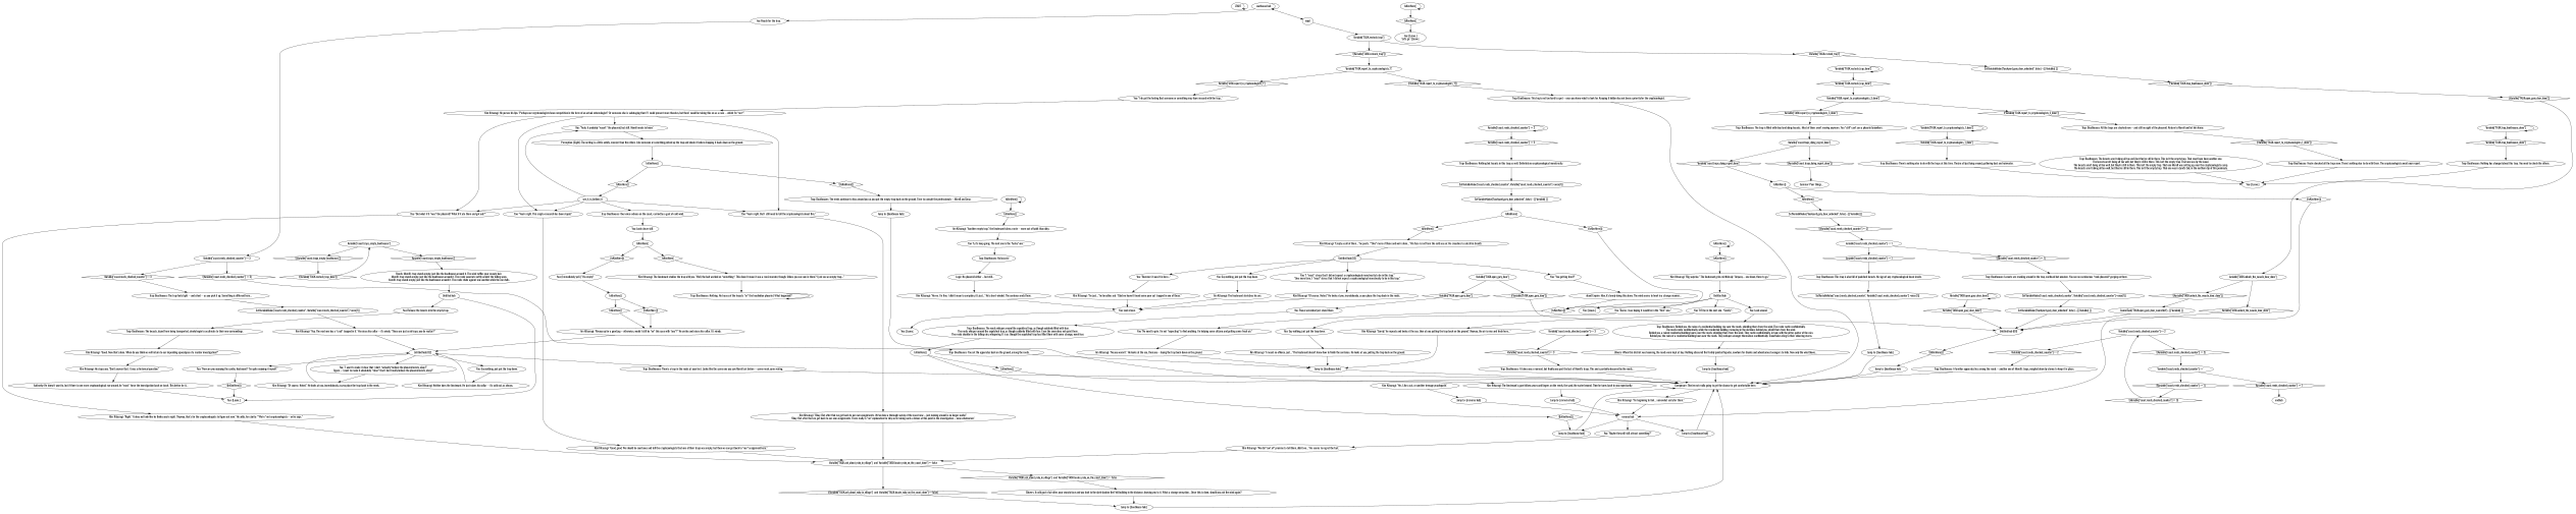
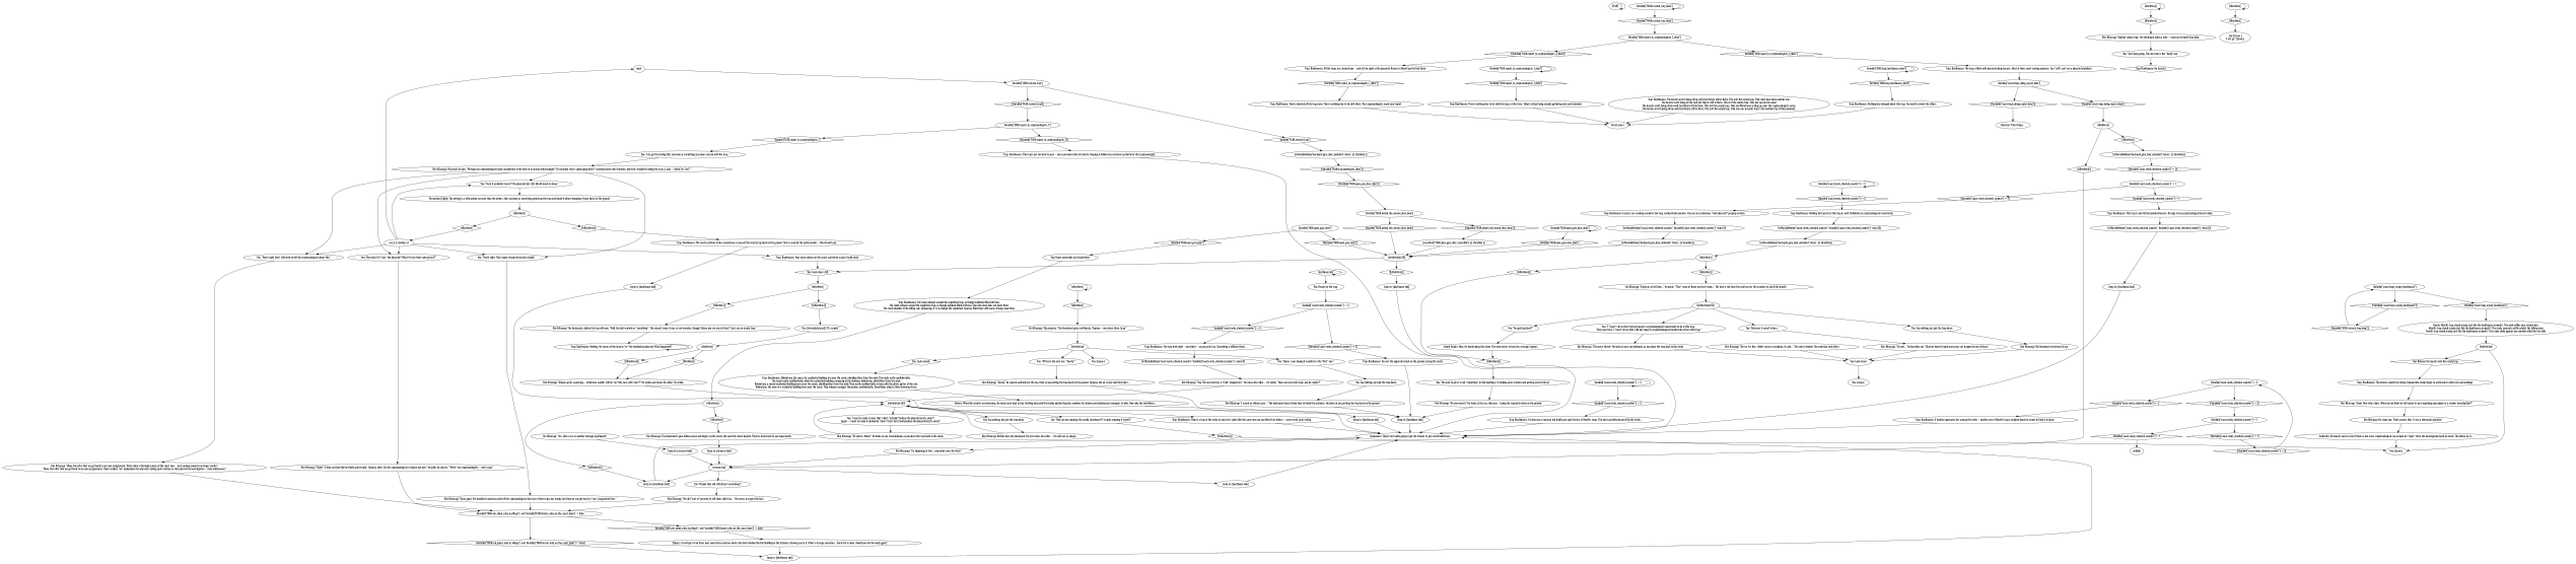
  digraph {
    fontname=Oswald
    node [fontname=Oswald]
    edge [fontname=Oswald]
    n1 [label=START]
    n2 [label=input]
    n3 [label="Variable[\"TASK.restock_trap\"]"]
    n4 [label="Variable[\"TASK.restock_trap\"]" shape=diamond]
    n5 [label="!(Variable[\"TASK.restock_trap\"])" shape=diamond]
-   n6 [label="You: Look around."]
+   n6 [label="You: Look around." shape=diamond]
    n7 [label="Trap: Boathouses: Behind you, the ruins of a residential building rise over the reeds, shielding them from the wind. The reeds rustle confidentially.\nThe reeds rustle confidentially, while the residential building, menacing in the darkness behind you, shield them from the wind.\nBehind you, a ruined residential building looms over the reeds, shielding them from the wind. They rustle confidentially, in tune with the pitter-patter of the rain.\nBehind you, the ruins of a residential building loom over the reeds. They whisper amongst themselves confidentially. Snowflakes cling to their shivering stems."]
    n8 [label="Shivers: When this district was booming, the reeds were kept at bay. Nothing obscured the freshly painted façades, nowhere for drunks and adventurous teenagers to hide. Now only the wind blows..."]
    n9 [label="You: Say nothing, just put the trap down."]
    n10 [label="Kim Kitsuragi: \"I meant no offence, just...\" The lieutenant doesn't know how to finish the sentence. He looks at you, putting the trap back on the ground."]
    n11 [label="Jump to: [boathouse hub]"]
    n12 [label="Kim Kitsuragi: \"No you weren't.\" He looks at the sea, then you -- laying the trap back down on the ground."]
    n13 [label="Composure: They're not really going to get the chance to get comfortable here."]
    n14 [label="Trap: Boathouses: You set the apparatus back on the ground, among the reeds."]
    n15 [label="Variable[\"coast.reeds_checked_counter\"] == 2"]
    n16 [label="Variable[\"coast.reeds_checked_counter\"] == 2" shape=diamond]
    n17 [label="Trap: Boathouses: Nothing but locusts in this trap as well. Definitely no cryptozoological monstrosity."]
    n18 [label="SetVariableValue(\"coast.reeds_checked_counter\", Variable[\"coast.reeds_checked_counter\"] +once(1)) "]
    n19 [label="!(Variable[\"coast.reeds_checked_counter\"] == 2)" shape=diamond]
    n20 [label="Variable[\"coast.reeds_checked_counter\"] == 1"]
    n21 [label="Variable[\"coast.reeds_checked_counter\"] == 1" shape=diamond]
    n22 [label="!(Variable[\"coast.reeds_checked_counter\"] == 1)" shape=diamond]
    n23 [label="IsKimHere()"]
    n24 [label="IsKimHere()" shape=diamond]
    n25 [label="Kim Kitsuragi: \"Another empty trap,\" the lieutenant takes a note -- more out of habit than duty."]
    n26 [label="You: \"Let's keep going. The next one is the *lucky* one.\""]
    n27 [label="!(IsKimHere())" shape=diamond]
    n28 [label="You: \"No need to grin. I'm not *expecting* to find anything. I'm helping some citizens and getting some fresh air.\""]
    n29 [label="Jump to: [boathouse hub]"]
    n30 [label="Kim Kitsuragi: \"I'm beginning to feel... somewhat sorry for them.\""]
    n31 [label="You: Pause somewhat just stand there."]
    n32 [label="Trap: Boathouses: The reeds whisper around the sepulchral trap, as though suddenly filled with fear.\nThe reeds whisper around the sepulchral trap, as though suddenly filled with fear. Even the snow does not quiet them.\nThe reeds shudder in the falling rain, whispering. It is as though the sepulchral trap has filled them with some strange, novel fear."]
    n33 [label="IsKimHere()"]
    n34 [label="Variable[\"TASK.open_gary_door_done\"]"]
    n35 [label="Variable[\"TASK.open_gary_door_done\"]" shape=diamond]
    n36 [label="Untitled hub (08)"]
-   n37 [label="You: Look closer still."]
+   n37 [label="You: Look closer still." shape=diamond]
    n38 [label="!(IsKimHere())" shape=diamond]
    n39 [label="!(Variable[\"TASK.open_gary_door_done\"])" shape=diamond]
    n40 [label="Variable[\"TASK.unlock_the_weasle_door_done\"]"]
    n41 [label="Variable[\"TASK.unlock_the_weasle_door_done\"]" shape=diamond]
    n42 [label="!(Variable[\"TASK.unlock_the_weasle_door_done\"])" shape=diamond]
    n43 [label="Variable[\"coast.reeds_checked_counter\"] == 3"]
    n44 [label="Variable[\"coast.reeds_checked_counter\"] == 3" shape=diamond]
    n45 [label="Trap: Boathouses: It takes you a moment, but finally you spot the last of Morell's traps. This one's partially obscured by the reeds..."]
    n46 [label="!(Variable[\"coast.reeds_checked_counter\"] == 3)" shape=diamond]
    n47 [label="Variable[\"coast.reeds_checked_counter\"] == 2"]
    n48 [label="Variable[\"coast.reeds_checked_counter\"] == 2" shape=diamond]
    n49 [label="!(Variable[\"coast.reeds_checked_counter\"] == 2)" shape=diamond]
    n50 [label="Trap: Boathouses: There's a trap in the reeds at your feet. Looks like the same one you saw Morell set before -- same mesh, same wiring."]
-   n51 [label="Trap: Boathouses: No locusts!"]
-   n52 [label="Logic: No phasmid either -- but still..."]
+   n51 [label="Trap: Boathouses: No locusts!" shape=diamond]
    n53 [label="Untitled hub (02)"]
    n54 [label="You: \"I want to make it clear that I don't *actually* believe the phasmid exists, okay?\"\n\"Again -- I want to make it absolutely *clear* that I don't really believe the phasmid exists, okay?\""]
    n55 [label="You: Say nothing, just put the trap down."]
    n56 [label="You: \"How are you enjoying the cardio, lieutenant? I'm quite enjoying it myself.\""]
    n57 [label="Kim Kitsuragi: \"Of course. Noted.\" He looks at you, incredulously, as you place the trap back in the reeds."]
    n58 [label="Kim Kitsuragi: Neither does the lieutenant. He just raises his collar -- it's cold out, as always."]
    n59 [label="!(IsKimHere())" shape=diamond]
    n60 [label="Jump to: [boathouse hub]"]
    n61 [label="Jump to: [boathouse hub]"]
    n62 [label="You: [Leave.]\n\"Let's go.\" [Leave.]"]
    n63 [label="Kim Kitsuragi: \"Good. Now that's done. When do you think we will return to our impending apocalypse of a murder investigation?\""]
    n64 [label="Kim Kitsuragi: He stops you. \"Don't answer that. It was a rhetorical question.\""]
    n65 [label="Authority: He doesn't want to, but if there is one more cryptozoological run-around, he *must* force the investigation back on track. This better be it..."]
    n66 [label="remorse hub"]
-   n67 [label="boathouse hub"]
+   n67 [label="boathouse hub" shape=diamond]
    n68 [label="You: Reach for the trap."]
    n69 [label="Variable[\"coast.reeds_checked_counter\"] == 3"]
    n70 [label="You: [Leave.]"]
    n71 [label="Kim Kitsuragi: \"No-no. I'm fine. I didn't mean to complain, it's just...\" He's short-winded. The sentence ends there."]
    n72 [label="Kim Kitsuragi: \"Yup. The next one has a *crab* trapped in it.\" He raises his collar -- it's windy. \"These are just crab traps, you do realize?\""]
    n73 [label="SetVariableValue(\"backyard.gary_door_unlocked\", false) --[[ Variable[ ]]"]
    n74 [label="!(Variable[\"TASK.trap_boathouses_done\"])" shape=diamond]
    n75 [label="Variable[\"TASK.restock_trap_done\"]"]
    n76 [label="Variable[\"TASK.restock_trap_done\"]" shape=diamond]
    n77 [label="Variable[\"TASK.report_to_cryptozoologists_3_done\"]"]
    n78 [label="Variable[\"TASK.report_to_cryptozoologists_3_done\"]" shape=diamond]
    n79 [label="!(Variable[\"TASK.report_to_cryptozoologists_3_done\"])" shape=diamond]
    n80 [label="!(Variable[\"TASK.restock_trap_done\"])" shape=diamond]
    n81 [label="Variable[\"coast.traps_empty_boathouses\"]"]
    n82 [label="Variable[\"coast.traps_empty_boathouses\"]" shape=diamond]
    n83 [label="!(Variable[\"coast.traps_empty_boathouses\"])" shape=diamond]
    n84 [label="Trap: Boathouses: The locusts aren't doing all too well, but they're still in there. This isn't the empty trap. That must have been another one.\nThe locusts aren't doing all too well, but they're still in there. This isn't the empty trap. That one was by the canal.\nThe locusts aren't doing all too well, but they're still in there. This isn't the empty trap. That one Morell was setting up, near the cryptozoologists camp.\nThe locusts aren't doing all too well, but they're still in there. This isn't the empty trap. That one was in Land's End, in the northern tip of this peninsula."]
    n85 [label="You: [Leave.]"]
    n86 [label=endhub]
    n87 [label="Trap: Boathouses: A familiar apparatus lies among the reeds -- another one of Morell's traps, weighed down by stones to keep it in place."]
    n88 [label="Trap: Boathouses: This trap's not too hard to spot -- once you know what to look for. Keeping it hidden has not been a priority for the cryptozoologist."]
    n89 [label="Variable[\"TASK.trap_boathouses_done\"]"]
    n90 [label="Variable[\"TASK.trap_boathouses_done\"]" shape=diamond]
    n91 [label="Trap: Boathouses: Nothing has changed about this trap. You need to check the others."]
    n92 [label="You: Look closer."]
    n93 [label="Jump to: [boathouse hub]"]
    n94 [label="SetVariableValue(\"backyard.gary_door_unlocked\", false) --[[ Variable[ ]]"]
    n95 [label="You: \"Maybe they will still attract something?\""]
    n96 [label="IsKimHere()"]
    n97 [label="IsKimHere()" shape=diamond]
    n98 [label="You: [Leave.]"]
    n99 [label="Kim Kitsuragi: \"Always up for a good jog -- otherwise, would I still be *on* this case with *you*?\" He smiles and raises his collar. It's windy."]
    n100 [label="Trap: Boathouses: Your voice echoes on the coast, carried by a gust of cold wind."]
    n101 [label="IsKimHere()"]
    n102 [label="You: \"I do get the feeling that someone or something may have messed with the trap...\""]
    n103 [label="Kim Kitsuragi: He purses his lips. \"Perhaps our cryptozoologists have competition in the form of an actual entomologist? Or someone else is sabotaging them? I could present more theories, but then I would be taking this on as a case -- which I'm *not*.\""]
    n104 [label="You: \"But what if it *was* the phasmid? What if it ate them and got out?\""]
    n105 [label="You: \"You're right. This crypto-research has been stupid.\""]
    n106 [label="You: \"Yeah, it probably *wasn't* the phasmid, but still. Morell needs to know.\""]
    n107 [label="You: \"You're right. But I still need to tell the cryptozoologists about this.\""]
    n108 [label="Variable[\"TASK.report_to_cryptozoologists_1_done\"]"]
    n109 [label="Variable[\"TASK.report_to_cryptozoologists_1_done\"]" shape=diamond]
    n110 [label="Trap: Boathouses: There's nothing else to do with the traps at this time. They're all just lying around, gathering dust and rainwater."]
    n111 [label="!(Variable[\"TASK.report_to_cryptozoologists_1_done\"])" shape=diamond]
    n112 [label="Trap: Boathouses: You've checked all the traps now. There's nothing else to do with them. The cryptozoologists await your report."]
    n113 [label="You: [Leave.]"]
    n114 [label="Inland Empire: Man, it's lonely doing this alone. The wind seems to howl in a strange manner..."]
    n115 [label="Jump to: [boathouse hub]"]
    n116 [label="IsKimHere()"]
    n117 [label="IsKimHere()" shape=diamond]
    n118 [label="Kim Kitsuragi: \"Big surprise.\" The lieutenant grins mirthlessly. \"Anyway -- one down, three to go.\""]
    n119 [label="Untitled hub"]
    n120 [label="You: (Immediately yell.) \"It's empty!\""]
    n121 [label="IsKimHere()"]
    n122 [label="IsKimHere()" shape=diamond]
    n123 [label="!(IsKimHere())" shape=diamond]
    n124 [label="Trap: Boathouses: Nothing. No traces of the locusts *or* the Insulindian phasmid. What happened?"]
    n125 [label="Perception (Sight): The netting is a little untidy, messier than the others. Like someone or something picked up the trap and shook it before dropping it back down on the ground."]
    n126 [label="IsKimHere()"]
    n127 [label="IsKimHere()" shape=diamond]
    n128 [label="!(IsKimHere())" shape=diamond]
    n129 [label="Kim Kitsuragi: \"We did *sort of* promise to tell them, didn't we...\" He seems to regret the fact."]
    n130 [label="Variable[\"TASK.ask_about_ruby_in_village\"]  and  Variable[\"TASK.locate_ruby_on_the_coast_done\"] == false"]
    n131 [label="Variable[\"TASK.ask_about_ruby_in_village\"]  and  Variable[\"TASK.locate_ruby_on_the_coast_done\"] == false" shape=diamond]
    n132 [label="!(Variable[\"TASK.ask_about_ruby_in_village\"]  and  Variable[\"TASK.locate_ruby_on_the_coast_done\"] == false)" shape=diamond]
    n133 [label="Kim Kitsuragi: \"Yes. Like a cat, or another teenage psychopath.\""]
    n134 [label="Jump to: [remorse hub]"]
    n135 [label="SetVariableValue(\"coast.reeds_checked_counter\", Variable[\"coast.reeds_checked_counter\"] +once(1)) "]
    n136 [label="Jump to: [boathouse hub]"]
    n137 [label="Kim Kitsuragi: \"Right.\" It does not look like he thinks you're right. \"Anyway, that's for the cryptozoologists to figure out now.\" He adds, for clarity: \"*We're* not cryptozoologists -- we're cops.\""]
    n138 [label="IsKimHere()"]
    n139 [label="IsKimHere()" shape=diamond]
    n140 [label="!(IsKimHere())" shape=diamond]
    n141 [label="Kim Kitsuragi: \"Empty as all of them...\" he pants. \"*One* more of these and we're done...\" His face is red from the cold sea air. He crouches to catch his breath."]
    n142 [label="Untitled hub (02)"]
    n143 [label="You: \"Bummer it wasn't in here...\""]
    n144 [label="Kim Kitsuragi: \"I'm just...\" he breathes out. \"Glad we haven't found some poor cat trapped in one of these.\""]
    n145 [label=see_it_to_believe_it]
    n146 [label="Trap: Boathouses: The reeds continue to hiss around you as you put the empty trap back on the ground. Time to consult the professionals -- Morell and Lena."]
    n147 [label="Kim Kitsuragi: \"Good, good. We should be courteous and tell the cryptozoologists that one of their traps was empty, but then we can get back to *our* assignment here.\""]
    n148 [label="Kim Kitsuragi: \"Okay. But after that we get back to our own assignments. We've done a thorough survey of the coast now -- just running around is no longer useful.\"\n\"Okay. But after that we get back to our own assignments. There really is *no* explanation for why we're taking such a detour at this point in the investigation -- none whatsoever.\""]
    n149 [label="Kim Kitsuragi: The lieutenant's gaze follows yours and lingers on the reeds, the sand, the water beyond. Then he turns back to you expectantly."]
    n150 [label="Jump to: [remorse hub]"]
    n151 [label="Jump to: [boathouse hub]"]
    n152 [label="Trap: Boathouses: The trap is filled with dead and dying locusts. Most of them aren't moving anymore. You *still* can't see a phasmid anywhere."]
    n153 [label="Variable[\"coast.traps_dying_regret_done\"]"]
    n154 [label="Variable[\"coast.traps_dying_regret_done\"]" shape=diamond]
    n155 [label="!(Variable[\"coast.traps_dying_regret_done\"])" shape=diamond]
    n156 [label="Trap: Boathouses: All the traps are stocked now -- and still no sight of the phasmid. Return to Morell and let him know."]
    n157 [label="Variable[\"coast.reeds_checked_counter\"] == 3" shape=diamond]
    n158 [label="!(Variable[\"coast.reeds_checked_counter\"] == 3)" shape=diamond]
    n159 [label="Trap: Boathouses: The trap feels light -- and silent -- as you pick it up. Something is different here..."]
    n160 [label="You: Say nothing, just put the trap down."]
    n161 [label="Kim Kitsuragi: The lieutenant stretches his are."]
    n162 [label="You: \"Damn, I was hoping it would be in the *first* one.\""]
    n163 [label="SetVariableValue(\"backyard.gary_door_unlocked\", false) --[[ Variable[ ]]"]
    n164 [label="Untitled hub"]
-   n165 [label="You: Release the locusts into the empty trap."]
+   n165 [label="You: Release the locusts into the empty trap." shape=diamond]
    n166 [label="Trap: Boathouses: The locusts, dazed from being transported, slowly begin to acclimate to their new surroundings."]
    n167 [label="Variable[\"TASK.open_gary_door\"]"]
    n168 [label="Variable[\"TASK.open_gary_door\"]" shape=diamond]
    n169 [label="!(Variable[\"TASK.open_gary_door\"])" shape=diamond]
    n170 [label="Variable[\"coast.reeds_checked_counter\"] == 1"]
    n171 [label="Variable[\"coast.reeds_checked_counter\"] == 1" shape=diamond]
    n172 [label="!(Variable[\"coast.reeds_checked_counter\"] == 1)" shape=diamond]
    n173 [label="SetVariableValue(\"coast.reeds_checked_counter\", Variable[\"coast.reeds_checked_counter\"] +once(1)) "]
    n174 [label="SetVariableValue(\"backyard.gary_door_unlocked\", false) --[[ Variable[ ]]"]
    n175 [label="Reeds: Morell's trap stands empty, just like the boathouses around it. The wind ruffles your sweaty hair.\n Morell's trap stands empty, just like the boathouses around it. The reeds susurrate softly amidst the falling snow.\nMorell's trap stands empty, just like the boathouses around it. The reeds chafe against one another while the rain falls."]
    n176 [label="Trap: Boathouses: This trap is also full of panicked locusts. No sign of any cryptozoological beast inside."]
    n177 [label="SetVariableValue(\"coast.reeds_checked_counter\", Variable[\"coast.reeds_checked_counter\"] +once(1)) "]
    n178 [label="You: \"I *must* stress that I did not expect a cryptozoological monstrosity to be in this trap.\"\n\"One more time, I *must* stress that I did not expect a cryptozoological monstrosity to be in this trap.\""]
    n179 [label="Kim Kitsuragi: \"Of course. Noted.\" He looks at you, incredulously, as you place the trap back in the reeds."]
    n180 [label="Kim Kitsuragi: The lieutenant studies the trap with you. \"Well, the bait worked on *something*. This doesn't mean it was a reed-monster, though. Unless you see one in there? I just see an empty trap...\""]
    n181 [label="CancelTask(\"TASK.open_gary_door_cancelled\")--[[ Variable[ ]]"]
    n182 [label="You: \"It'll be in the next one. *Surely*.\""]
    n183 [label="Kim Kitsuragi: \"Surely,\" he repeats and looks at the sea, then at you putting the trap back on the ground. \"Anyway, the air is nice and fresh here...\""]
    n184 [label="Trap: Boathouses: Locusts are crawling around in the trap, confused but uneaten. You see no carnivorous *reed-phasmid* gorging on them."]
    n185 [label="IsKimHere()" shape=diamond]
    n186 [label="!(IsKimHere())" shape=diamond]
    n187 [label="Shivers: A cold gust of air dries your sweaty face and you look to the dark shadow the Feld building in the distance, drawing you to it. What a strange sensation... Once this is done, should you ask the wind again?"]
    n188 [label="You: \"You getting tired?\""]
    n189 [label="IsKimHere()"]
    n190 [label="IsKimHere()" shape=diamond]
    n191 [label="!(IsKimHere())" shape=diamond]
    n192 [label="Bummer: Poor things..."]
    n193 [label="IsKimHere()" shape=diamond]
    n194 [label="!(IsKimHere())" shape=diamond]
    n195 [label="Variable[\"TASK.report_to_cryptozoologists_1\"]"]
    n196 [label="Variable[\"TASK.report_to_cryptozoologists_1\"]" shape=diamond]
    n197 [label="!(Variable[\"TASK.report_to_cryptozoologists_1\"])" shape=diamond]
    n1 -> n1
    n2 -> n3
    n3 -> n4
    n3 -> n5
    n4 -> n73
    n5 -> n195
    n6 -> n7
    n7 -> n8
    n8 -> n136
    n9 -> n10
    n10 -> n11
    n11 -> n13
    n12 -> n11
    n13 -> n30
    n14 -> n11
    n15 -> n15
    n15 -> n16
    n16 -> n17
    n17 -> n18
    n18 -> n163
    n19 -> n20
    n20 -> n21
    n20 -> n22
    n21 -> n176
    n22 -> n184
    n23 -> n23
    n23 -> n24
    n24 -> n25
    n25 -> n26
    n26 -> n51
    n27 -> n28
    n28 -> n12
    n29 -> n13
    n30 -> n66
    n31 -> n32
    n32 -> n33
    n33 -> n193
    n33 -> n194
    n34 -> n34
    n34 -> n35
    n35 -> n36
+   n36 -> n37
    n36 -> n38
    n37 -> n101
    n38 -> n115
    n39 -> n40
    n40 -> n41
    n40 -> n42
    n41 -> n36
    n42 -> n181
    n43 -> n43
    n43 -> n44
    n44 -> n45
    n45 -> n13
    n46 -> n47
    n47 -> n48
    n47 -> n49
    n48 -> n87
    n49 -> n170
    n50 -> n13
-   n51 -> n52
-   n52 -> n71
    n53 -> n50
    n53 -> n54
    n53 -> n55
    n53 -> n56
    n54 -> n57
    n55 -> n58
    n56 -> n59
    n57 -> n53
    n58 -> n53
    n59 -> n98
    n60 -> n13
    n61 -> n13
    n63 -> n64
    n64 -> n65
    n65 -> n98
    n66 -> n29
    n66 -> n61
    n66 -> n95
-   n67 -> n2
+   n145 -> n2
    n67 -> n67
    n67 -> n68
    n68 -> n69
    n69 -> n157
    n69 -> n158
    n71 -> n92
    n72 -> n53
    n73 -> n74
    n74 -> n39
    n75 -> n75
    n75 -> n76
    n76 -> n77
    n77 -> n78
    n77 -> n79
    n78 -> n152
    n79 -> n156
    n80 -> n81
    n81 -> n82
    n81 -> n83
    n82 -> n175
    n83 -> n80
    n84 -> n85
    n87 -> n13
    n88 -> n13
    n89 -> n89
    n89 -> n90
    n90 -> n91
    n91 -> n85
    n92 -> n70
    n93 -> n13
    n94 -> n19
    n95 -> n129
    n96 -> n96
    n96 -> n97
    n97 -> n62
    n99 -> n53
    n100 -> n37
    n101 -> n185
    n101 -> n186
    n102 -> n103
    n103 -> n104
    n103 -> n105
    n103 -> n106
    n103 -> n107
    n104 -> n137
    n105 -> n147
    n106 -> n125
    n107 -> n148
    n108 -> n108
    n108 -> n109
    n109 -> n110
    n110 -> n85
    n111 -> n112
    n112 -> n85
    n114 -> n27
    n115 -> n13
    n116 -> n116
    n116 -> n117
    n117 -> n118
    n118 -> n119
    n119 -> n6
    n119 -> n113
    n119 -> n162
    n119 -> n182
    n120 -> n121
    n121 -> n122
    n121 -> n123
    n122 -> n99
    n123 -> n99
    n124 -> n124
    n125 -> n126
    n126 -> n127
    n126 -> n128
    n127 -> n145
    n128 -> n146
    n129 -> n130
    n130 -> n131
    n130 -> n132
    n131 -> n187
    n132 -> n151
    n133 -> n134
    n134 -> n66
    n135 -> n72
    n136 -> n13
    n137 -> n130
    n138 -> n139
    n138 -> n140
    n139 -> n141
    n140 -> n27
    n141 -> n142
    n142 -> n143
    n142 -> n160
    n142 -> n178
    n142 -> n188
    n143 -> n144
    n144 -> n92
    n145 -> n100
    n145 -> n104
    n145 -> n105
    n145 -> n106
    n145 -> n107
    n146 -> n60
    n147 -> n130
    n148 -> n130
    n149 -> n150
    n150 -> n66
    n151 -> n13
    n152 -> n153
    n153 -> n154
    n153 -> n155
    n154 -> n189
    n155 -> n192
    n156 -> n111
    n157 -> n159
    n158 -> n14
    n159 -> n135
    n160 -> n161
    n161 -> n92
    n162 -> n9
    n163 -> n138
    n164 -> n98
    n164 -> n165
    n165 -> n166
    n166 -> n63
    n167 -> n168
    n167 -> n169
    n168 -> n31
    n169 -> n36
    n170 -> n171
    n170 -> n172
    n171 -> n86
    n172 -> n46
    n173 -> n174
    n174 -> n36
    n175 -> n164
    n176 -> n177
    n177 -> n93
    n178 -> n179
    n179 -> n92
    n180 -> n124
    n181 -> n36
    n182 -> n183
    n183 -> n11
    n184 -> n173
    n185 -> n180
    n186 -> n120
    n187 -> n151
    n188 -> n114
    n189 -> n190
    n189 -> n191
    n190 -> n94
    n191 -> n66
    n193 -> n149
    n194 -> n61
    n195 -> n196
    n195 -> n197
    n196 -> n102
    n197 -> n88
  }
